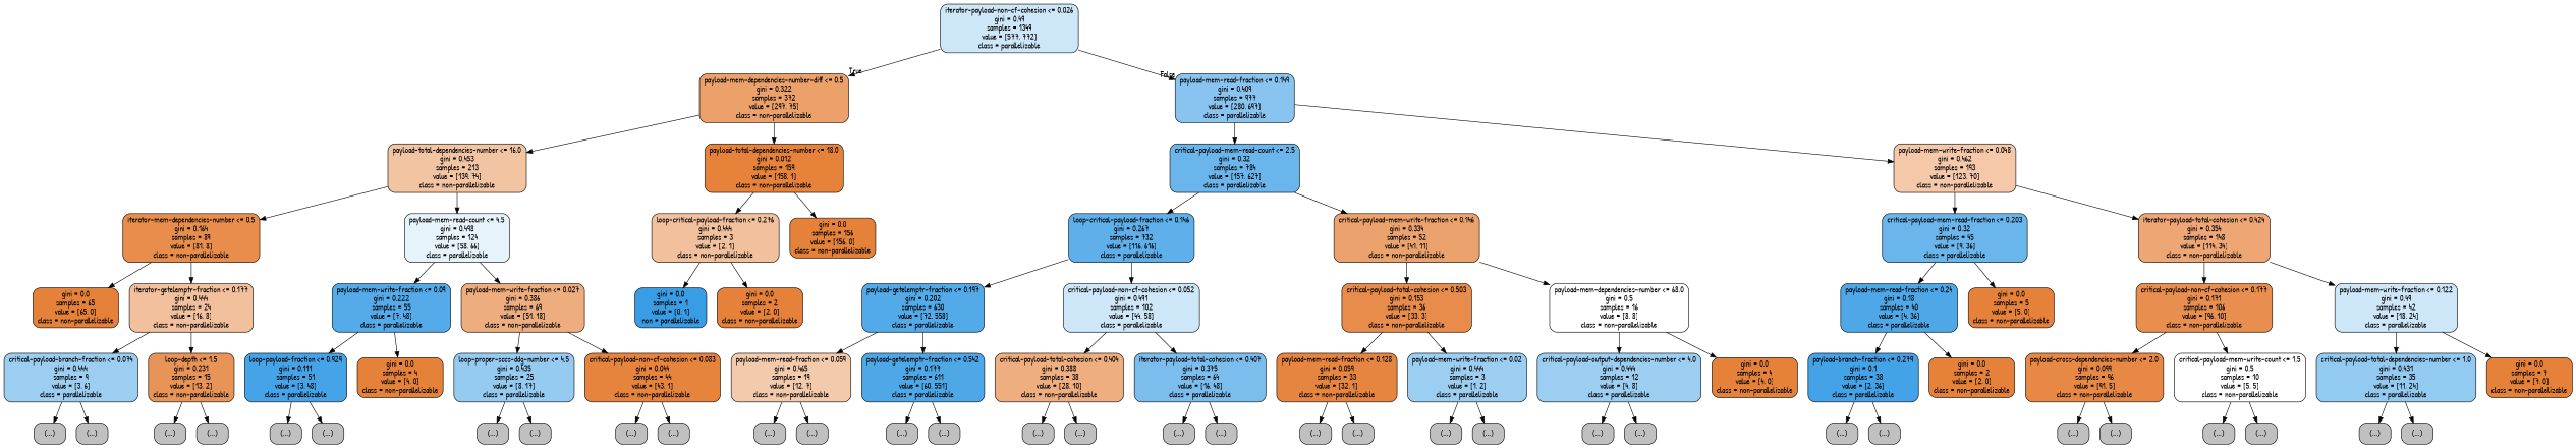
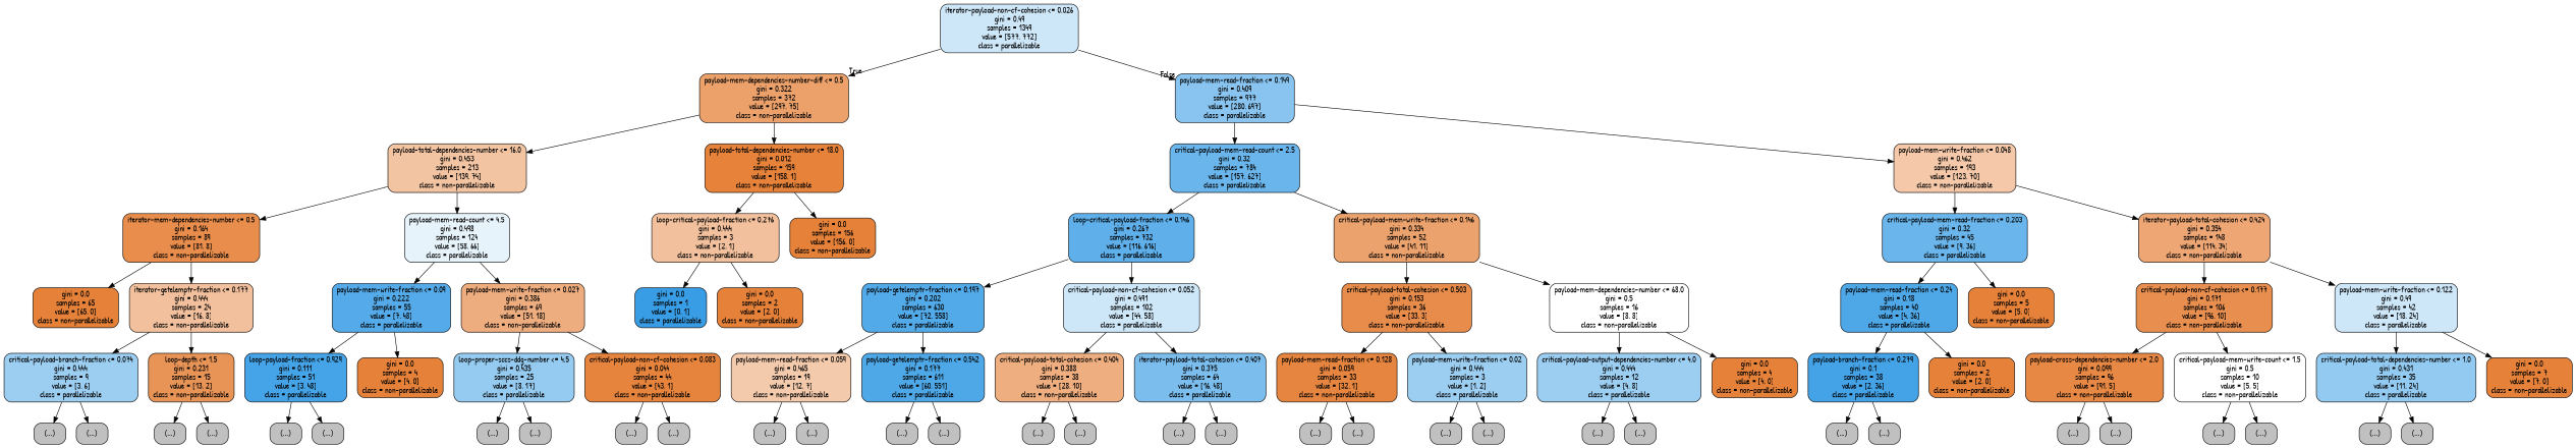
  digraph {
    fontname="Patrick Hand"
    node [color=black fillcolor="#C0C0C0" fontname="Patrick Hand" shape=box style="filled, rounded"]
    edge [fontname="Patrick Hand"]
    n1 [fillcolor="#399de540" label="iterator-payload-non-cf-cohesion <= 0.026\ngini = 0.49\nsamples = 1349\nvalue = [577, 772]\nclass = parallelizable"]
    n2 [fillcolor="#e58139bf" label="payload-mem-dependencies-number-diff <= 0.5\ngini = 0.322\nsamples = 372\nvalue = [297, 75]\nclass = non-parallelizable"]
    n3 [fillcolor="#399de599" label="payload-mem-read-fraction <= 0.149\ngini = 0.409\nsamples = 977\nvalue = [280, 697]\nclass = parallelizable"]
    n4 [fillcolor="#e5813977" label="payload-total-dependencies-number <= 16.0\ngini = 0.453\nsamples = 213\nvalue = [139, 74]\nclass = non-parallelizable"]
    n5 [fillcolor="#e58139fd" label="payload-total-dependencies-number <= 18.0\ngini = 0.012\nsamples = 159\nvalue = [158, 1]\nclass = non-parallelizable"]
    n6 [fillcolor="#e58139e6" label="iterator-mem-dependencies-number <= 0.5\ngini = 0.164\nsamples = 89\nvalue = [81, 8]\nclass = non-parallelizable"]
    n7 [fillcolor="#399de51f" label="payload-mem-read-count <= 4.5\ngini = 0.498\nsamples = 124\nvalue = [58, 66]\nclass = parallelizable"]
    n8 [fillcolor="#e58139ff" label="gini = 0.0\nsamples = 65\nvalue = [65, 0]\nclass = non-parallelizable"]
    n9 [fillcolor="#e581397f" label="iterator-getelemptr-fraction <= 0.177\ngini = 0.444\nsamples = 24\nvalue = [16, 8]\nclass = non-parallelizable"]
    n10 [fillcolor="#399de57f" label="critical-payload-branch-fraction <= 0.074\ngini = 0.444\nsamples = 9\nvalue = [3, 6]\nclass = parallelizable"]
    n11 [fillcolor="#e58139d8" label="loop-depth <= 1.5\ngini = 0.231\nsamples = 15\nvalue = [13, 2]\nclass = non-parallelizable"]
    n12 [label="(...)"]
    n13 [label="(...)"]
    n14 [label="(...)"]
    n15 [label="(...)"]
    n16 [fillcolor="#399de5da" label="payload-mem-write-fraction <= 0.09\ngini = 0.222\nsamples = 55\nvalue = [7, 48]\nclass = parallelizable"]
    n17 [fillcolor="#e58139a5" label="payload-mem-write-fraction <= 0.027\ngini = 0.386\nsamples = 69\nvalue = [51, 18]\nclass = non-parallelizable"]
    n18 [fillcolor="#399de5ef" label="loop-payload-fraction <= 0.929\ngini = 0.111\nsamples = 51\nvalue = [3, 48]\nclass = parallelizable"]
    n19 [fillcolor="#e58139ff" label="gini = 0.0\nsamples = 4\nvalue = [4, 0]\nclass = non-parallelizable"]
    n20 [label="(...)"]
    n21 [label="(...)"]
    n22 [fillcolor="#399de587" label="loop-proper-sccs-ddg-number <= 4.5\ngini = 0.435\nsamples = 25\nvalue = [8, 17]\nclass = parallelizable"]
    n23 [fillcolor="#e58139f9" label="critical-payload-non-cf-cohesion <= 0.083\ngini = 0.044\nsamples = 44\nvalue = [43, 1]\nclass = non-parallelizable"]
    n24 [label="(...)"]
    n25 [label="(...)"]
    n26 [label="(...)"]
    n27 [label="(...)"]
    n28 [fillcolor="#e581397f" label="loop-critical-payload-fraction <= 0.276\ngini = 0.444\nsamples = 3\nvalue = [2, 1]\nclass = non-parallelizable"]
    n29 [fillcolor="#e58139ff" label="gini = 0.0\nsamples = 156\nvalue = [156, 0]\nclass = non-parallelizable"]
-   n30 [fillcolor="#399de5ff" label="gini = 0.0\nsamples = 1\nvalue = [0, 1]\nnon = parallelizable"]
+   n30 [fillcolor="#399de5ff" label="gini = 0.0\nsamples = 1\nvalue = [0, 1]\nclass = parallelizable"]
    n31 [fillcolor="#e58139ff" label="gini = 0.0\nsamples = 2\nvalue = [2, 0]\nclass = non-parallelizable"]
    n32 [fillcolor="#399de5bf" label="critical-payload-mem-read-count <= 2.5\ngini = 0.32\nsamples = 784\nvalue = [157, 627]\nclass = parallelizable"]
    n33 [fillcolor="#e581396e" label="payload-mem-write-fraction <= 0.048\ngini = 0.462\nsamples = 193\nvalue = [123, 70]\nclass = non-parallelizable"]
    n34 [fillcolor="#399de5cf" label="loop-critical-payload-fraction <= 0.146\ngini = 0.267\nsamples = 732\nvalue = [116, 616]\nclass = parallelizable"]
    n35 [fillcolor="#e58139bb" label="critical-payload-mem-write-fraction <= 0.146\ngini = 0.334\nsamples = 52\nvalue = [41, 11]\nclass = non-parallelizable"]
    n36 [fillcolor="#399de5de" label="payload-getelemptr-fraction <= 0.197\ngini = 0.202\nsamples = 630\nvalue = [72, 558]\nclass = parallelizable"]
    n37 [fillcolor="#399de53e" label="critical-payload-non-cf-cohesion <= 0.052\ngini = 0.491\nsamples = 102\nvalue = [44, 58]\nclass = parallelizable"]
    n38 [fillcolor="#e581396a" label="payload-mem-read-fraction <= 0.059\ngini = 0.465\nsamples = 19\nvalue = [12, 7]\nclass = non-parallelizable"]
    n39 [fillcolor="#399de5e3" label="payload-getelemptr-fraction <= 0.542\ngini = 0.177\nsamples = 611\nvalue = [60, 551]\nclass = parallelizable"]
    n40 [label="(...)"]
    n41 [label="(...)"]
    n42 [label="(...)"]
    n43 [label="(...)"]
    n44 [fillcolor="#e58139a4" label="critical-payload-total-cohesion <= 0.404\ngini = 0.388\nsamples = 38\nvalue = [28, 10]\nclass = non-parallelizable"]
    n45 [fillcolor="#399de5aa" label="iterator-payload-total-cohesion <= 0.407\ngini = 0.375\nsamples = 64\nvalue = [16, 48]\nclass = parallelizable"]
    n46 [label="(...)"]
    n47 [label="(...)"]
    n48 [label="(...)"]
    n49 [label="(...)"]
    n50 [fillcolor="#e58139e8" label="critical-payload-total-cohesion <= 0.503\ngini = 0.153\nsamples = 36\nvalue = [33, 3]\nclass = non-parallelizable"]
    n51 [fillcolor="#e5813900" label="payload-mem-dependencies-number <= 68.0\ngini = 0.5\nsamples = 16\nvalue = [8, 8]\nclass = non-parallelizable"]
    n52 [fillcolor="#e58139f7" label="payload-mem-read-fraction <= 0.128\ngini = 0.059\nsamples = 33\nvalue = [32, 1]\nclass = non-parallelizable"]
    n53 [fillcolor="#399de57f" label="payload-mem-write-fraction <= 0.02\ngini = 0.444\nsamples = 3\nvalue = [1, 2]\nclass = parallelizable"]
    n54 [label="(...)"]
    n55 [label="(...)"]
    n56 [label="(...)"]
    n57 [label="(...)"]
    n58 [fillcolor="#399de57f" label="critical-payload-output-dependencies-number <= 4.0\ngini = 0.444\nsamples = 12\nvalue = [4, 8]\nclass = parallelizable"]
    n59 [fillcolor="#e58139ff" label="gini = 0.0\nsamples = 4\nvalue = [4, 0]\nclass = non-parallelizable"]
    n60 [label="(...)"]
    n61 [label="(...)"]
    n62 [fillcolor="#399de5bf" label="critical-payload-mem-read-fraction <= 0.203\ngini = 0.32\nsamples = 45\nvalue = [9, 36]\nclass = parallelizable"]
    n63 [fillcolor="#e58139b3" label="iterator-payload-total-cohesion <= 0.424\ngini = 0.354\nsamples = 148\nvalue = [114, 34]\nclass = non-parallelizable"]
    n64 [fillcolor="#399de5e3" label="payload-mem-read-fraction <= 0.24\ngini = 0.18\nsamples = 40\nvalue = [4, 36]\nclass = parallelizable"]
    n65 [fillcolor="#e58139ff" label="gini = 0.0\nsamples = 5\nvalue = [5, 0]\nclass = non-parallelizable"]
    n66 [fillcolor="#399de5f1" label="payload-branch-fraction <= 0.279\ngini = 0.1\nsamples = 38\nvalue = [2, 36]\nclass = parallelizable"]
    n67 [fillcolor="#e58139ff" label="gini = 0.0\nsamples = 2\nvalue = [2, 0]\nclass = non-parallelizable"]
    n68 [label="(...)"]
    n69 [label="(...)"]
    n70 [fillcolor="#e58139e4" label="critical-payload-non-cf-cohesion <= 0.177\ngini = 0.171\nsamples = 106\nvalue = [96, 10]\nclass = non-parallelizable"]
    n71 [fillcolor="#399de540" label="payload-mem-write-fraction <= 0.122\ngini = 0.49\nsamples = 42\nvalue = [18, 24]\nclass = parallelizable"]
    n72 [fillcolor="#e58139f1" label="payload-cross-dependencies-number <= 2.0\ngini = 0.099\nsamples = 96\nvalue = [91, 5]\nclass = non-parallelizable"]
    n73 [fillcolor="#e5813900" label="critical-payload-mem-write-count <= 1.5\ngini = 0.5\nsamples = 10\nvalue = [5, 5]\nclass = non-parallelizable"]
    n74 [label="(...)"]
    n75 [label="(...)"]
    n76 [label="(...)"]
    n77 [label="(...)"]
    n78 [fillcolor="#399de58a" label="critical-payload-total-dependencies-number <= 1.0\ngini = 0.431\nsamples = 35\nvalue = [11, 24]\nclass = parallelizable"]
    n79 [fillcolor="#e58139ff" label="gini = 0.0\nsamples = 7\nvalue = [7, 0]\nclass = non-parallelizable"]
    n80 [label="(...)"]
    n81 [label="(...)"]
    n1 -> n2 [headlabel=True labelangle=45 labeldistance=2.5]
    n1 -> n3 [headlabel=False labelangle=-45 labeldistance=2.5]
    n2 -> n4
    n2 -> n5
    n3 -> n32
    n3 -> n33
    n4 -> n6
    n4 -> n7
    n5 -> n28
    n5 -> n29
    n6 -> n8
    n6 -> n9
    n7 -> n16
    n7 -> n17
    n9 -> n10
    n9 -> n11
    n10 -> n12
    n10 -> n13
    n11 -> n14
    n11 -> n15
    n16 -> n18
    n16 -> n19
    n17 -> n22
    n17 -> n23
    n18 -> n20
    n18 -> n21
    n22 -> n24
    n22 -> n25
    n23 -> n26
    n23 -> n27
    n28 -> n30
    n28 -> n31
    n32 -> n34
    n32 -> n35
    n33 -> n62
    n33 -> n63
    n34 -> n36
    n34 -> n37
    n35 -> n50
    n35 -> n51
    n36 -> n38
    n36 -> n39
    n37 -> n44
    n37 -> n45
    n38 -> n40
    n38 -> n41
    n39 -> n42
    n39 -> n43
    n44 -> n46
    n44 -> n47
    n45 -> n48
    n45 -> n49
    n50 -> n52
    n50 -> n53
    n51 -> n58
    n51 -> n59
    n52 -> n54
    n52 -> n55
    n53 -> n56
    n53 -> n57
    n58 -> n60
    n58 -> n61
    n62 -> n64
    n62 -> n65
    n63 -> n70
    n63 -> n71
    n64 -> n66
    n64 -> n67
    n66 -> n68
    n66 -> n69
    n70 -> n72
    n70 -> n73
    n71 -> n78
    n71 -> n79
    n72 -> n74
    n72 -> n75
    n73 -> n76
    n73 -> n77
    n78 -> n80
    n78 -> n81
  }
